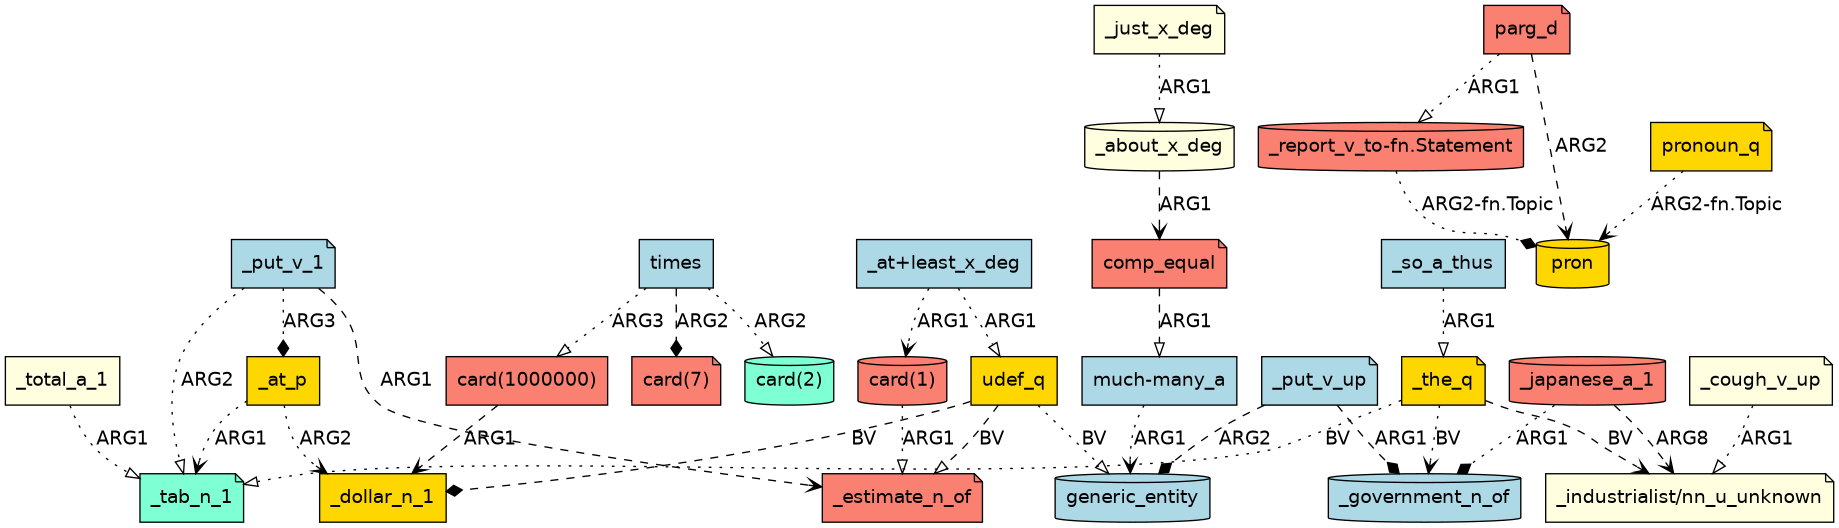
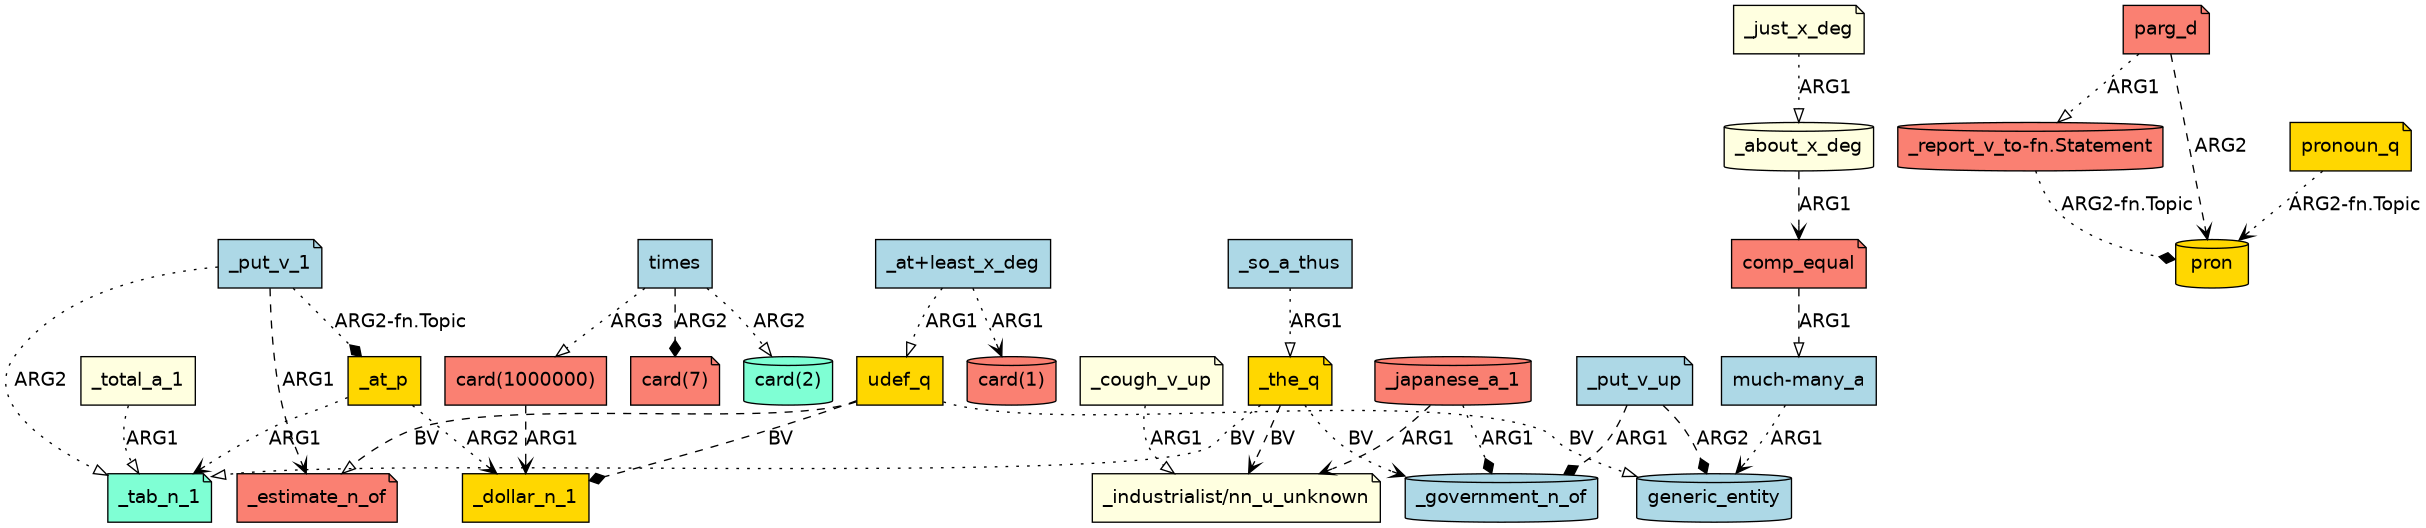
  digraph {
    fontname="DejaVu Sans"
    node [fillcolor=lightblue fontname="DejaVu Sans" shape=note style=filled]
    edge [arrowhead=onormal fontname="DejaVu Sans" style=dotted]
    _so_a_thus [shape=box]
    _the_q [fillcolor=gold]
    "_report_v_to-fn.Statement" [fillcolor=salmon shape=cylinder]
    pron [fillcolor=gold shape=cylinder]
    _at_p [fillcolor=gold shape=box]
    _put_v_1
    _tab_n_1 [fillcolor=aquamarine]
    _estimate_n_of [fillcolor=salmon]
    _dollar_n_1 [fillcolor=gold shape=box]
    "card(1000000)" [fillcolor=salmon shape=box]
    udef_q [fillcolor=gold shape=box]
    generic_entity [shape=cylinder]
    _japanese_a_1 [fillcolor=salmon shape=cylinder]
    "_industrialist/nn_u_unknown" [fillcolor=lightyellow]
    _government_n_of [shape=cylinder]
    _just_x_deg [fillcolor=lightyellow]
    _about_x_deg [fillcolor=lightyellow shape=cylinder]
    comp_equal [fillcolor=salmon]
    "much-many_a" [shape=box]
    _total_a_1 [fillcolor=lightyellow shape=box]
    _cough_v_up [fillcolor=lightyellow]
    "_at+least_x_deg" [shape=box]
    "card(1)" [fillcolor=salmon shape=cylinder]
    _put_v_up
    parg_d [fillcolor=salmon]
    pronoun_q [fillcolor=gold]
    times [shape=box]
    "card(7)" [fillcolor=salmon]
    "card(2)" [fillcolor=aquamarine shape=cylinder]
    _so_a_thus -> _the_q [label=ARG1]
    _the_q -> _tab_n_1 [label=BV]
    _the_q -> "_industrialist/nn_u_unknown" [arrowhead=vee label=BV style=dashed]
    _the_q -> _government_n_of [arrowhead=vee label=BV]
    "_report_v_to-fn.Statement" -> pron [arrowhead=diamond label="ARG2-fn.Topic"]
    _at_p -> _tab_n_1 [arrowhead=vee label=ARG1]
    _at_p -> _dollar_n_1 [arrowhead=vee label=ARG2]
-   _put_v_1 -> _at_p [arrowhead=diamond label=ARG3]
+   _put_v_1 -> _at_p [arrowhead=diamond label="ARG2-fn.Topic"]
    _put_v_1 -> _tab_n_1 [label=ARG2]
    _put_v_1 -> _estimate_n_of [arrowhead=vee label=ARG1 style=dashed]
    "card(1000000)" -> _dollar_n_1 [arrowhead=vee label=ARG1 style=dashed]
    udef_q -> _estimate_n_of [label=BV style=dashed]
    udef_q -> _dollar_n_1 [arrowhead=diamond label=BV style=dashed]
    udef_q -> generic_entity [label=BV]
-   _japanese_a_1 -> "_industrialist/nn_u_unknown" [arrowhead=vee label=ARG8 style=dashed]
+   _japanese_a_1 -> "_industrialist/nn_u_unknown" [arrowhead=vee label=ARG1 style=dashed]
    _japanese_a_1 -> _government_n_of [arrowhead=diamond label=ARG1]
    _just_x_deg -> _about_x_deg [label=ARG1]
    _about_x_deg -> comp_equal [arrowhead=vee label=ARG1 style=dashed]
    comp_equal -> "much-many_a" [label=ARG1 style=dashed]
    "much-many_a" -> generic_entity [arrowhead=vee label=ARG1]
    _total_a_1 -> _tab_n_1 [label=ARG1]
    _cough_v_up -> "_industrialist/nn_u_unknown" [label=ARG1]
    "_at+least_x_deg" -> udef_q [label=ARG1]
    "_at+least_x_deg" -> "card(1)" [arrowhead=vee label=ARG1]
-   "card(1)" -> _estimate_n_of [label=ARG1]
    _put_v_up -> generic_entity [arrowhead=diamond label=ARG2 style=dashed]
    _put_v_up -> _government_n_of [arrowhead=diamond label=ARG1 style=dashed]
    parg_d -> "_report_v_to-fn.Statement" [label=ARG1]
    parg_d -> pron [arrowhead=vee label=ARG2 style=dashed]
    pronoun_q -> pron [arrowhead=vee label="ARG2-fn.Topic"]
    times -> "card(1000000)" [label=ARG3]
    times -> "card(7)" [arrowhead=diamond label=ARG2 style=dashed]
    times -> "card(2)" [label=ARG2]
  }
